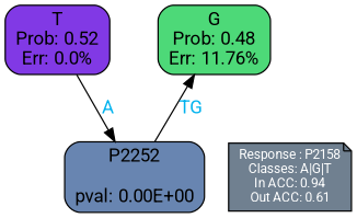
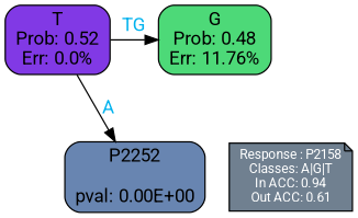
  digraph {
    fontname=Roboto
    ranksep=equally
    splines=polylines
    node [color=black fontname=Roboto shape=box style="filled, rounded"]
    edge [fontcolor=deepskyblue2 fontname=Roboto]
    n1 [fillcolor="#8139e5" label="T\nProb: 0.52\nErr: 0.0%"]
    n2 [fillcolor="#4dd978" label="G\nProb: 0.48\nErr: 11.76%"]
    n3 [align=left fillcolor=slategray fontcolor=white fontsize=10 label="Response : P2158\nClasses: A|G|T\nIn ACC: 0.94\nOut ACC: 0.61\n" shape=note style=filled]
    n4 [fillcolor="#6885b1" label="P2252\n\npval: 0.00E+00"]
    subgraph sub_1 {
      rank=same
      n1
      n2
    }
    subgraph sub_2 {
      rank=same
      n3
      n4
    }
    n1 -> n4 [label=A]
-   n4 -> n2 [label=TG]
+   n1 -> n2 [label=TG]
  }
